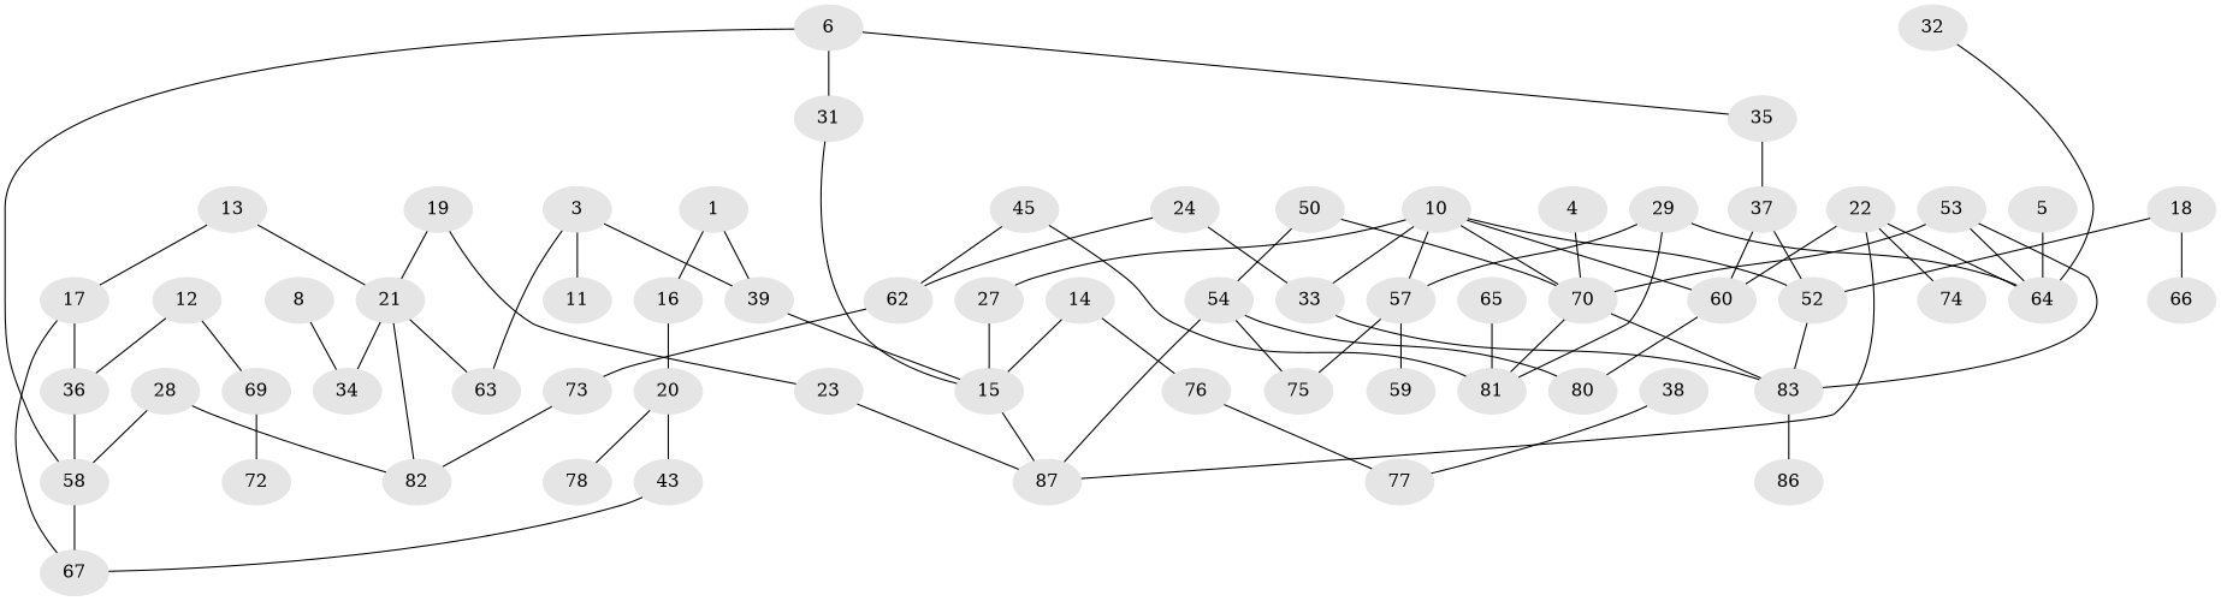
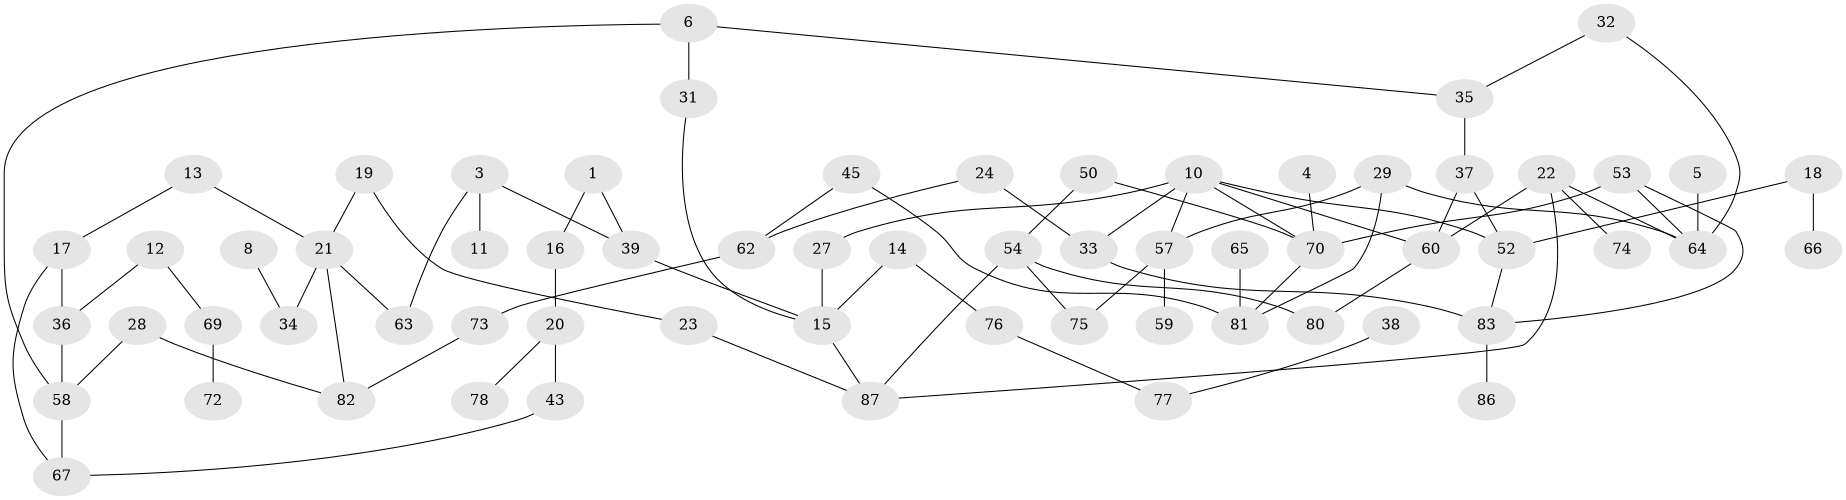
  graph {
    node [color=gray90 style=filled]
    edge [weight=1.0]
    1
    16
    39
    20
    n5 [label=15]
    3
    11
    63
    4
    70
    81
    83
    5
    64
    6
    31
    35
    58
    37
    67
    8
    34
    10
    27
    33
    52
    57
    60
    75
    59
    80
    12
    36
    69
    72
    13
    17
    21
    82
    14
    76
    77
    87
    43
    78
    18
    66
    19
    23
    22
    74
    24
    62
    73
    28
    29
    32
    86
    38
    45
    50
    54
    53
    65
    1 -- 16
    1 -- 39
    16 -- 20
    39 -- n5
    20 -- 43
    20 -- 78
    n5 -- 87
    3 -- 39
    3 -- 11
    3 -- 63
    4 -- 70
    70 -- 81
-   70 -- 83
    83 -- 86
    5 -- 64
    6 -- 31
    6 -- 35
    6 -- 58
    31 -- n5
    35 -- 37
    58 -- 67
    37 -- 52
    37 -- 60
    8 -- 34
    10 -- 70
    10 -- 27
    10 -- 33
    10 -- 52
    10 -- 57
    10 -- 60
    27 -- n5
    33 -- 83
    52 -- 83
    57 -- 75
    57 -- 59
    60 -- 80
    12 -- 36
    12 -- 69
    36 -- 58
    69 -- 72
    13 -- 17
    13 -- 21
    17 -- 67
    17 -- 36
    21 -- 63
    21 -- 34
    21 -- 82
    14 -- n5
    14 -- 76
    76 -- 77
    43 -- 67
    18 -- 52
    18 -- 66
    19 -- 21
    19 -- 23
    23 -- 87
    22 -- 64
    22 -- 60
    22 -- 87
    22 -- 74
    24 -- 33
    24 -- 62
    62 -- 73
    73 -- 82
    28 -- 58
    28 -- 82
    29 -- 81
    29 -- 64
    29 -- 57
    32 -- 64
+   32 -- 35
    38 -- 77
    45 -- 81
    45 -- 62
    50 -- 70
    50 -- 54
    54 -- 75
    54 -- 80
    54 -- 87
    53 -- 70
    53 -- 83
    53 -- 64
    65 -- 81
  }
